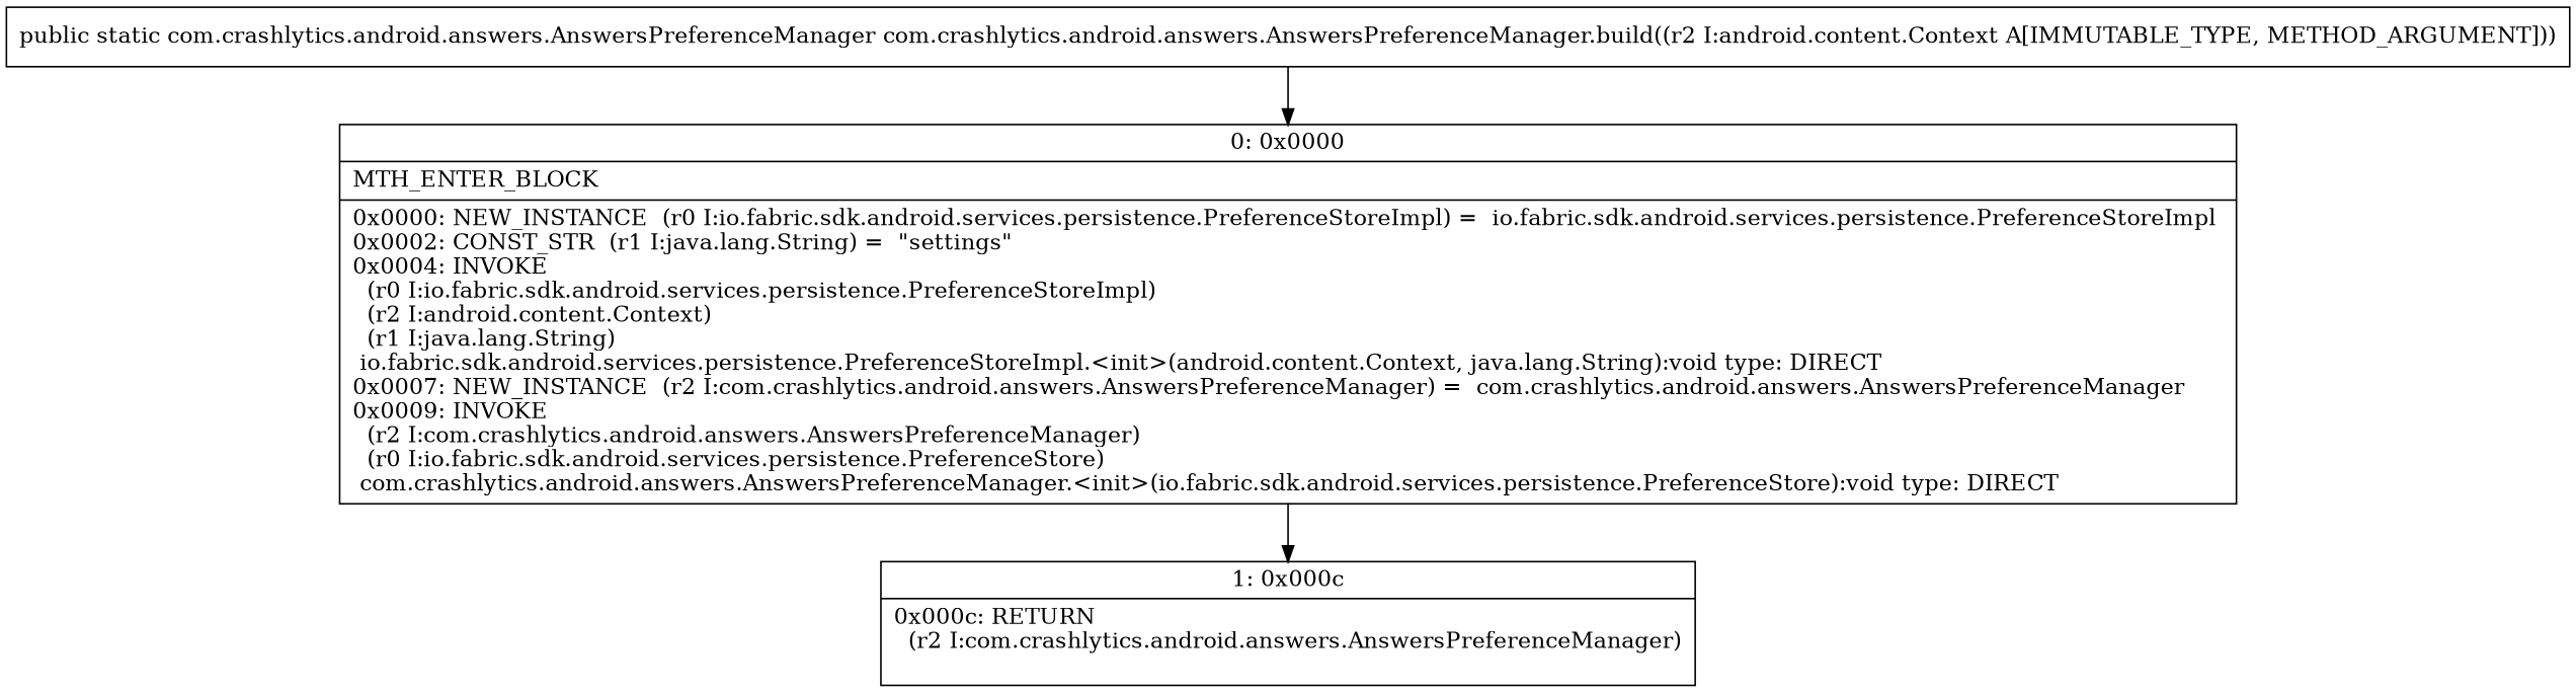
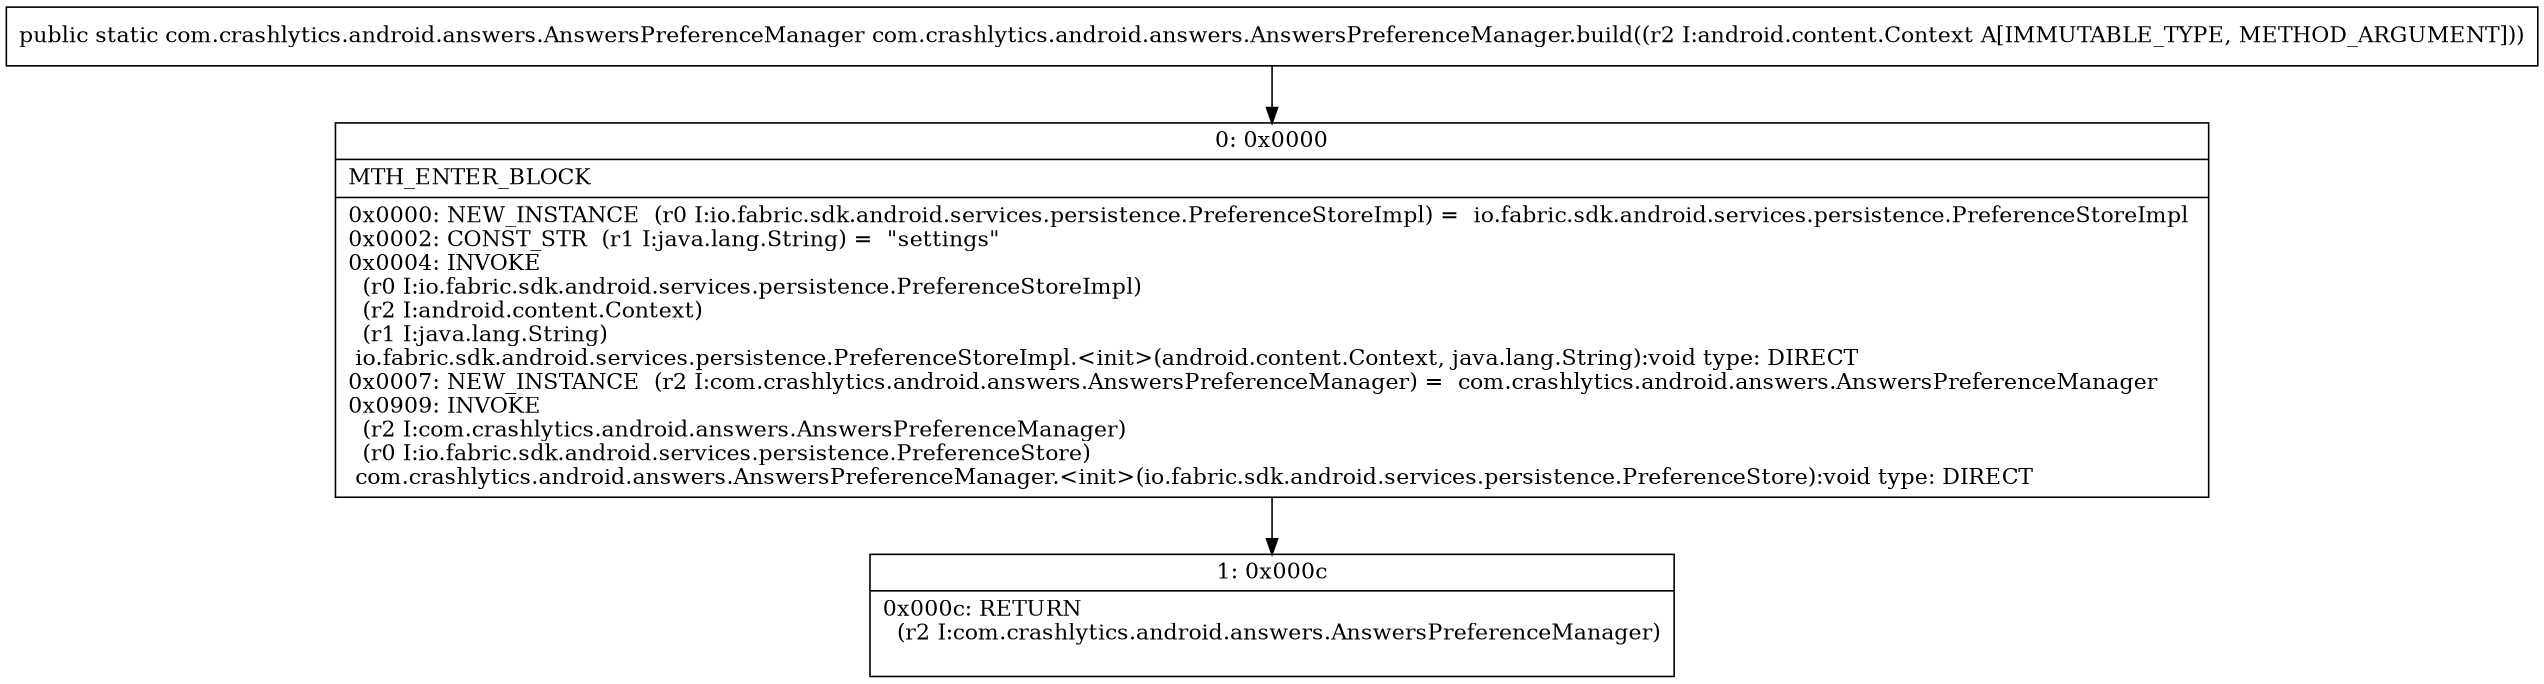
  digraph {
    node [shape=record]
-   n1 [label="{0\:\ 0x0000|MTH_ENTER_BLOCK\l|0x0000: NEW_INSTANCE  (r0 I:io.fabric.sdk.android.services.persistence.PreferenceStoreImpl) =  io.fabric.sdk.android.services.persistence.PreferenceStoreImpl \l0x0002: CONST_STR  (r1 I:java.lang.String) =  \"settings\" \l0x0004: INVOKE  \l  (r0 I:io.fabric.sdk.android.services.persistence.PreferenceStoreImpl)\l  (r2 I:android.content.Context)\l  (r1 I:java.lang.String)\l io.fabric.sdk.android.services.persistence.PreferenceStoreImpl.\<init\>(android.content.Context, java.lang.String):void type: DIRECT \l0x0007: NEW_INSTANCE  (r2 I:com.crashlytics.android.answers.AnswersPreferenceManager) =  com.crashlytics.android.answers.AnswersPreferenceManager \l0x0009: INVOKE  \l  (r2 I:com.crashlytics.android.answers.AnswersPreferenceManager)\l  (r0 I:io.fabric.sdk.android.services.persistence.PreferenceStore)\l com.crashlytics.android.answers.AnswersPreferenceManager.\<init\>(io.fabric.sdk.android.services.persistence.PreferenceStore):void type: DIRECT \l}"]
+   n1 [label="{0\:\ 0x0000|MTH_ENTER_BLOCK\l|0x0000: NEW_INSTANCE  (r0 I:io.fabric.sdk.android.services.persistence.PreferenceStoreImpl) =  io.fabric.sdk.android.services.persistence.PreferenceStoreImpl \l0x0002: CONST_STR  (r1 I:java.lang.String) =  \"settings\" \l0x0004: INVOKE  \l  (r0 I:io.fabric.sdk.android.services.persistence.PreferenceStoreImpl)\l  (r2 I:android.content.Context)\l  (r1 I:java.lang.String)\l io.fabric.sdk.android.services.persistence.PreferenceStoreImpl.\<init\>(android.content.Context, java.lang.String):void type: DIRECT \l0x0007: NEW_INSTANCE  (r2 I:com.crashlytics.android.answers.AnswersPreferenceManager) =  com.crashlytics.android.answers.AnswersPreferenceManager \l0x0909: INVOKE  \l  (r2 I:com.crashlytics.android.answers.AnswersPreferenceManager)\l  (r0 I:io.fabric.sdk.android.services.persistence.PreferenceStore)\l com.crashlytics.android.answers.AnswersPreferenceManager.\<init\>(io.fabric.sdk.android.services.persistence.PreferenceStore):void type: DIRECT \l}"]
    n2 [label="{1\:\ 0x000c|0x000c: RETURN  \l  (r2 I:com.crashlytics.android.answers.AnswersPreferenceManager)\l \l}"]
    n3 [label="{public static com.crashlytics.android.answers.AnswersPreferenceManager com.crashlytics.android.answers.AnswersPreferenceManager.build((r2 I:android.content.Context A[IMMUTABLE_TYPE, METHOD_ARGUMENT])) }"]
    n1 -> n2
    n3 -> n1
  }
